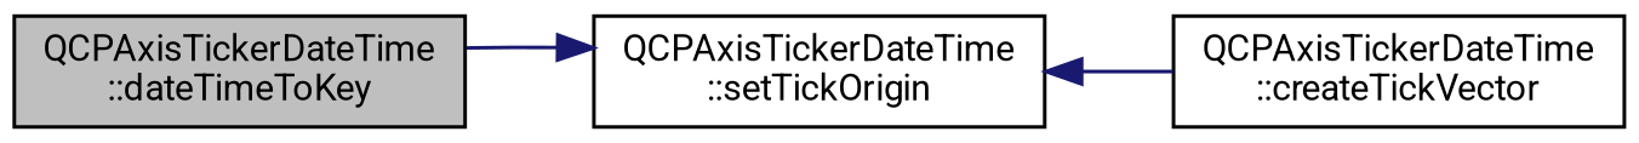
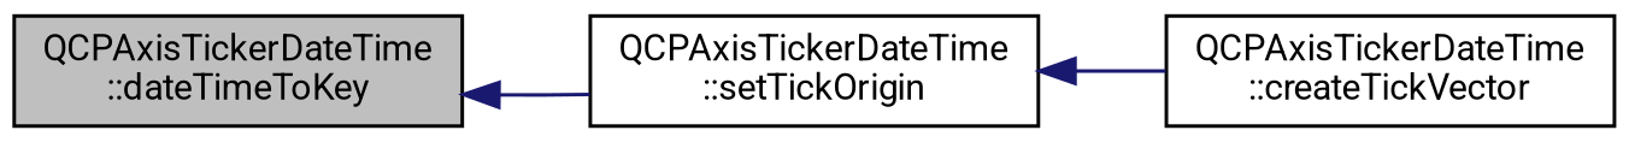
  digraph {
    fontname=Roboto
    rankdir=LR
    node [color=black fillcolor=white fontname=Roboto fontsize=10 shape=record style=filled]
    edge [color=midnightblue dir=back fontname=Roboto fontsize=10 labelfontname=Helvetica labelfontsize=10 style=solid]
    n1 [fillcolor=grey75 fontcolor=black height=0.2 label="QCPAxisTickerDateTime\l::dateTimeToKey" width=0.4]
    n2 [height=0.2 label="QCPAxisTickerDateTime\l::setTickOrigin" width=0.4]
    n3 [height=0.2 label="QCPAxisTickerDateTime\l::createTickVector" width=0.4]
-   n2 -> n1
+   n1 -> n2
    n2 -> n3
  }
